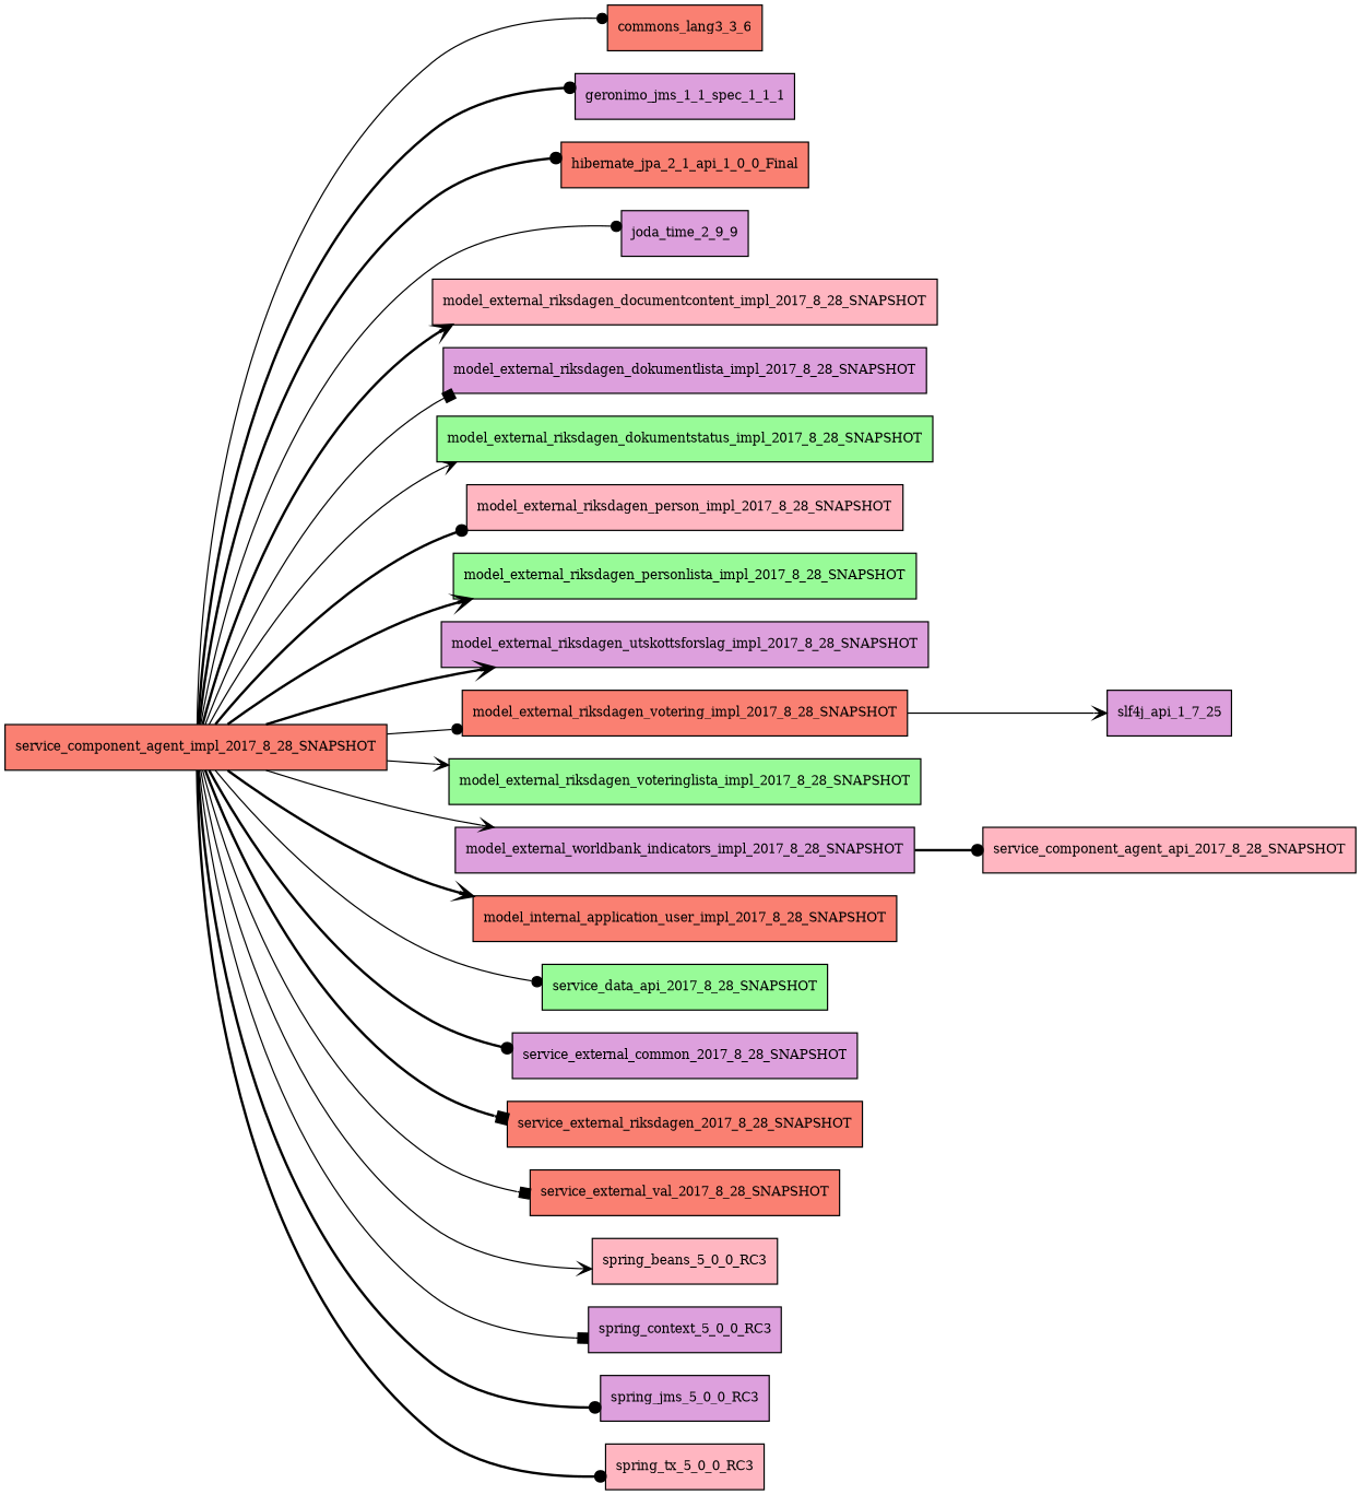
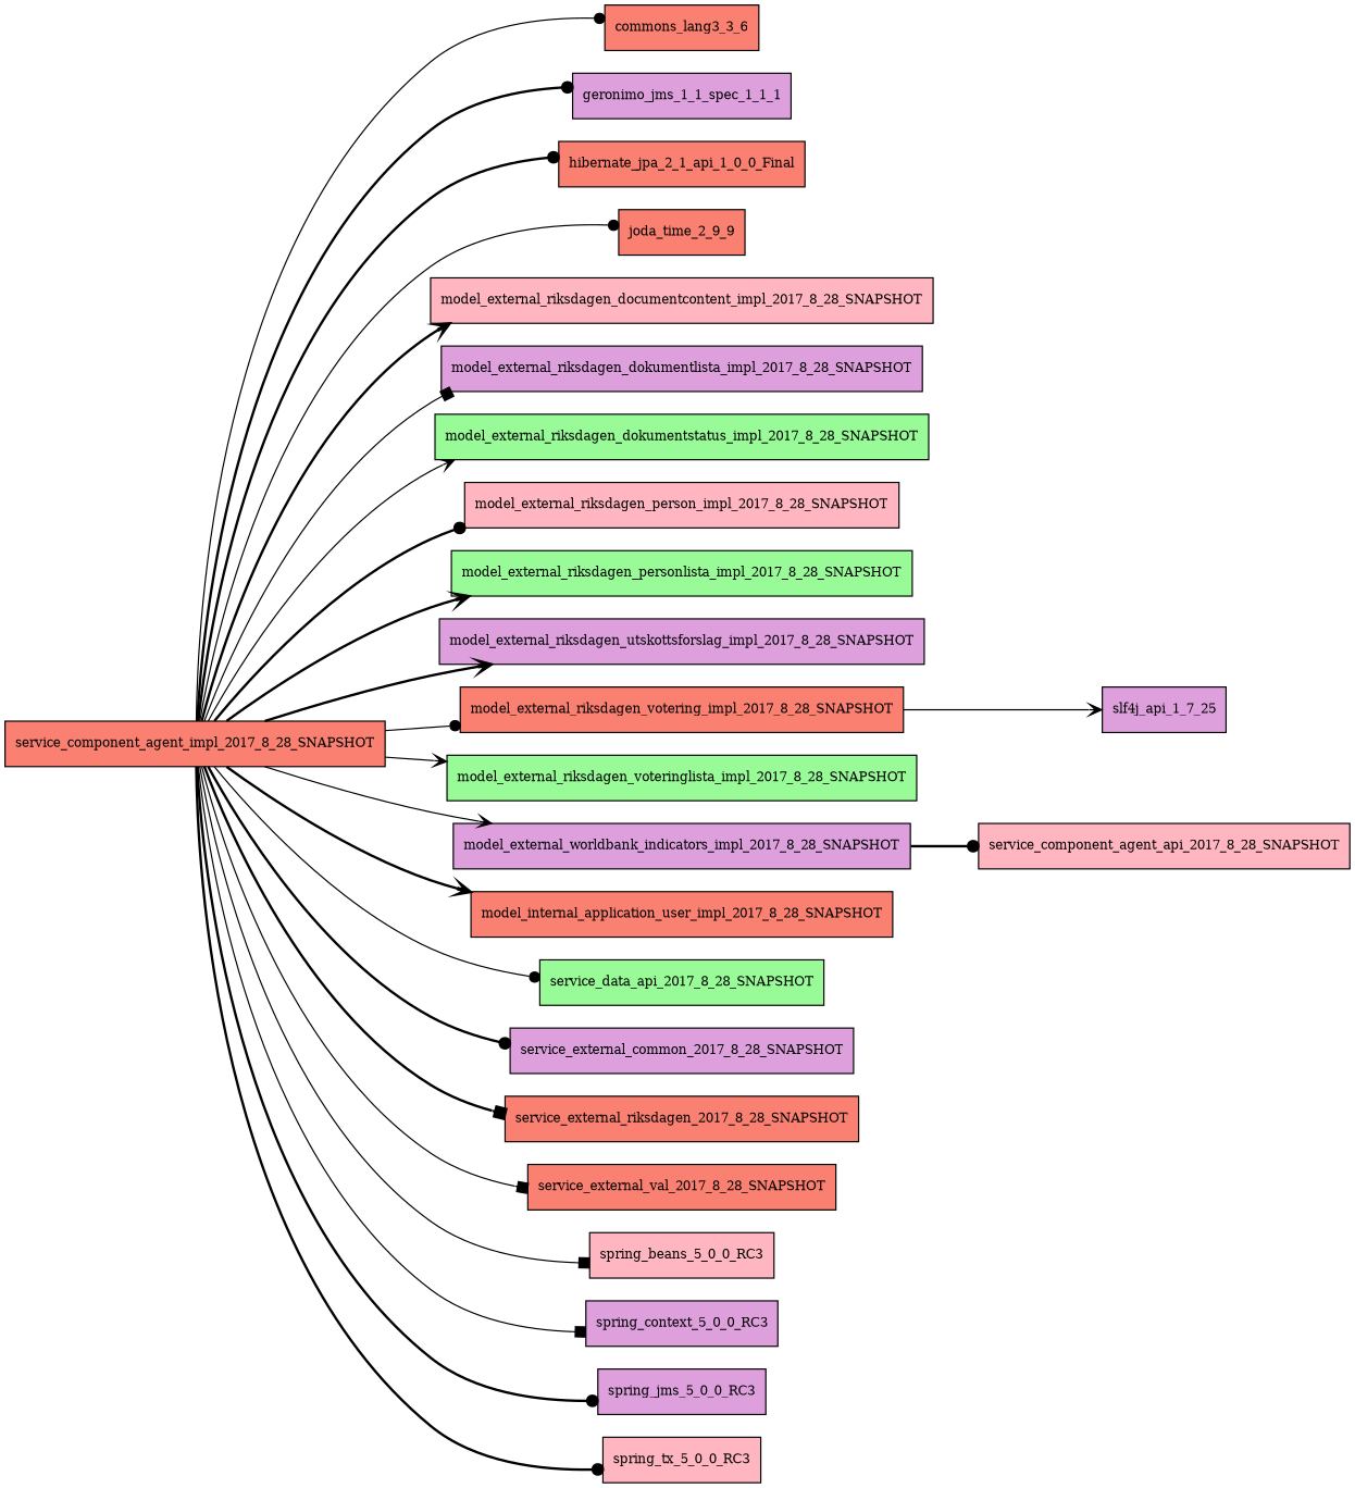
  digraph {
    rankdir=LR
    node [fillcolor=plum fontsize=10.0 shape=box style=filled]
    edge [arrowhead=dot style=solid]
    service_component_agent_impl_2017_8_28_SNAPSHOT [fillcolor=salmon]
    commons_lang3_3_6 [fillcolor=salmon]
    geronimo_jms_1_1_spec_1_1_1
    hibernate_jpa_2_1_api_1_0_0_Final [fillcolor=salmon]
-   joda_time_2_9_9
+   joda_time_2_9_9 [fillcolor=salmon]
    model_external_riksdagen_documentcontent_impl_2017_8_28_SNAPSHOT [fillcolor=lightpink]
    model_external_riksdagen_dokumentlista_impl_2017_8_28_SNAPSHOT
    model_external_riksdagen_dokumentstatus_impl_2017_8_28_SNAPSHOT [fillcolor=palegreen]
    model_external_riksdagen_person_impl_2017_8_28_SNAPSHOT [fillcolor=lightpink]
    model_external_riksdagen_personlista_impl_2017_8_28_SNAPSHOT [fillcolor=palegreen]
    model_external_riksdagen_utskottsforslag_impl_2017_8_28_SNAPSHOT
    model_external_riksdagen_votering_impl_2017_8_28_SNAPSHOT [fillcolor=salmon]
    model_external_riksdagen_voteringlista_impl_2017_8_28_SNAPSHOT [fillcolor=palegreen]
    model_external_worldbank_indicators_impl_2017_8_28_SNAPSHOT
    model_internal_application_user_impl_2017_8_28_SNAPSHOT [fillcolor=salmon]
    service_data_api_2017_8_28_SNAPSHOT [fillcolor=palegreen]
    service_external_common_2017_8_28_SNAPSHOT
    service_external_riksdagen_2017_8_28_SNAPSHOT [fillcolor=salmon]
    service_external_val_2017_8_28_SNAPSHOT [fillcolor=salmon]
    spring_beans_5_0_0_RC3 [fillcolor=lightpink]
    spring_context_5_0_0_RC3
    spring_jms_5_0_0_RC3
    spring_tx_5_0_0_RC3 [fillcolor=lightpink]
    slf4j_api_1_7_25
    service_component_agent_api_2017_8_28_SNAPSHOT [fillcolor=lightpink]
    service_component_agent_impl_2017_8_28_SNAPSHOT -> commons_lang3_3_6
    service_component_agent_impl_2017_8_28_SNAPSHOT -> geronimo_jms_1_1_spec_1_1_1 [style=bold]
    service_component_agent_impl_2017_8_28_SNAPSHOT -> hibernate_jpa_2_1_api_1_0_0_Final [style=bold]
    service_component_agent_impl_2017_8_28_SNAPSHOT -> joda_time_2_9_9
    service_component_agent_impl_2017_8_28_SNAPSHOT -> model_external_riksdagen_documentcontent_impl_2017_8_28_SNAPSHOT [arrowhead=vee style=bold]
    service_component_agent_impl_2017_8_28_SNAPSHOT -> model_external_riksdagen_dokumentlista_impl_2017_8_28_SNAPSHOT [arrowhead=box]
    service_component_agent_impl_2017_8_28_SNAPSHOT -> model_external_riksdagen_dokumentstatus_impl_2017_8_28_SNAPSHOT [arrowhead=vee]
    service_component_agent_impl_2017_8_28_SNAPSHOT -> model_external_riksdagen_person_impl_2017_8_28_SNAPSHOT [style=bold]
    service_component_agent_impl_2017_8_28_SNAPSHOT -> model_external_riksdagen_personlista_impl_2017_8_28_SNAPSHOT [arrowhead=vee style=bold]
    service_component_agent_impl_2017_8_28_SNAPSHOT -> model_external_riksdagen_utskottsforslag_impl_2017_8_28_SNAPSHOT [arrowhead=vee style=bold]
    service_component_agent_impl_2017_8_28_SNAPSHOT -> model_external_riksdagen_votering_impl_2017_8_28_SNAPSHOT
    service_component_agent_impl_2017_8_28_SNAPSHOT -> model_external_riksdagen_voteringlista_impl_2017_8_28_SNAPSHOT [arrowhead=vee]
    service_component_agent_impl_2017_8_28_SNAPSHOT -> model_external_worldbank_indicators_impl_2017_8_28_SNAPSHOT [arrowhead=vee]
    service_component_agent_impl_2017_8_28_SNAPSHOT -> model_internal_application_user_impl_2017_8_28_SNAPSHOT [arrowhead=vee style=bold]
    service_component_agent_impl_2017_8_28_SNAPSHOT -> service_data_api_2017_8_28_SNAPSHOT
    service_component_agent_impl_2017_8_28_SNAPSHOT -> service_external_common_2017_8_28_SNAPSHOT [style=bold]
    service_component_agent_impl_2017_8_28_SNAPSHOT -> service_external_riksdagen_2017_8_28_SNAPSHOT [arrowhead=box style=bold]
    service_component_agent_impl_2017_8_28_SNAPSHOT -> service_external_val_2017_8_28_SNAPSHOT [arrowhead=box]
-   service_component_agent_impl_2017_8_28_SNAPSHOT -> spring_beans_5_0_0_RC3 [arrowhead=vee]
+   service_component_agent_impl_2017_8_28_SNAPSHOT -> spring_beans_5_0_0_RC3 [arrowhead=box]
    service_component_agent_impl_2017_8_28_SNAPSHOT -> spring_context_5_0_0_RC3 [arrowhead=box]
    service_component_agent_impl_2017_8_28_SNAPSHOT -> spring_jms_5_0_0_RC3 [style=bold]
    service_component_agent_impl_2017_8_28_SNAPSHOT -> spring_tx_5_0_0_RC3 [style=bold]
    model_external_riksdagen_votering_impl_2017_8_28_SNAPSHOT -> slf4j_api_1_7_25 [arrowhead=vee]
    model_external_worldbank_indicators_impl_2017_8_28_SNAPSHOT -> service_component_agent_api_2017_8_28_SNAPSHOT [style=bold]
  }
